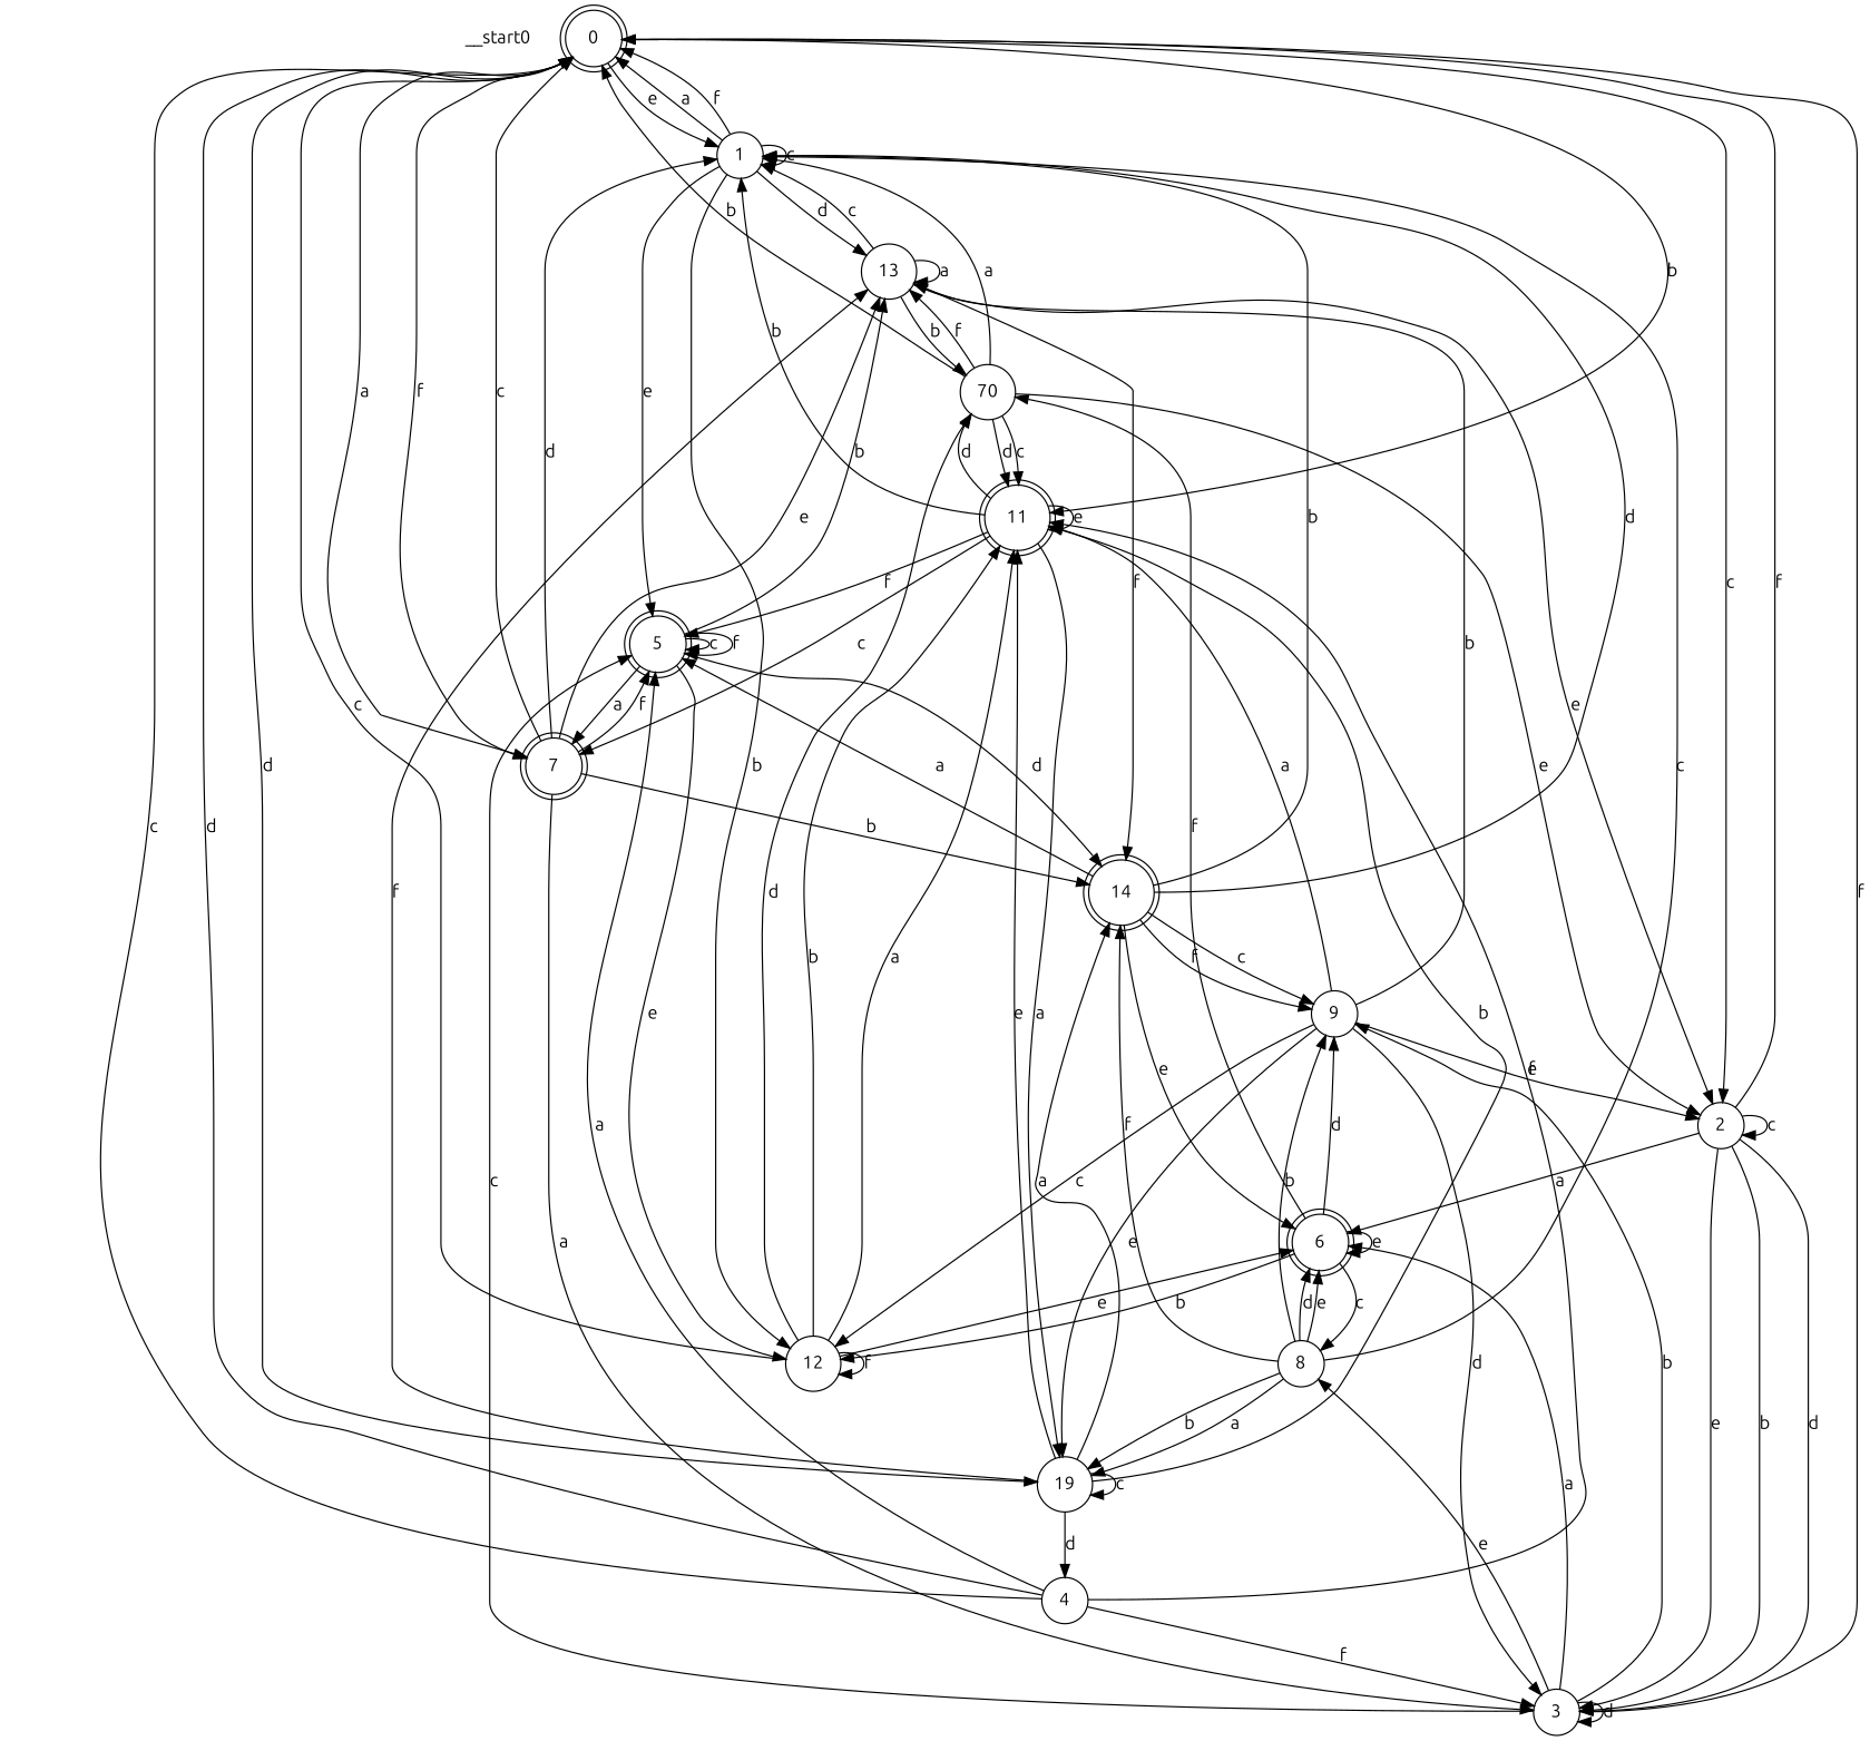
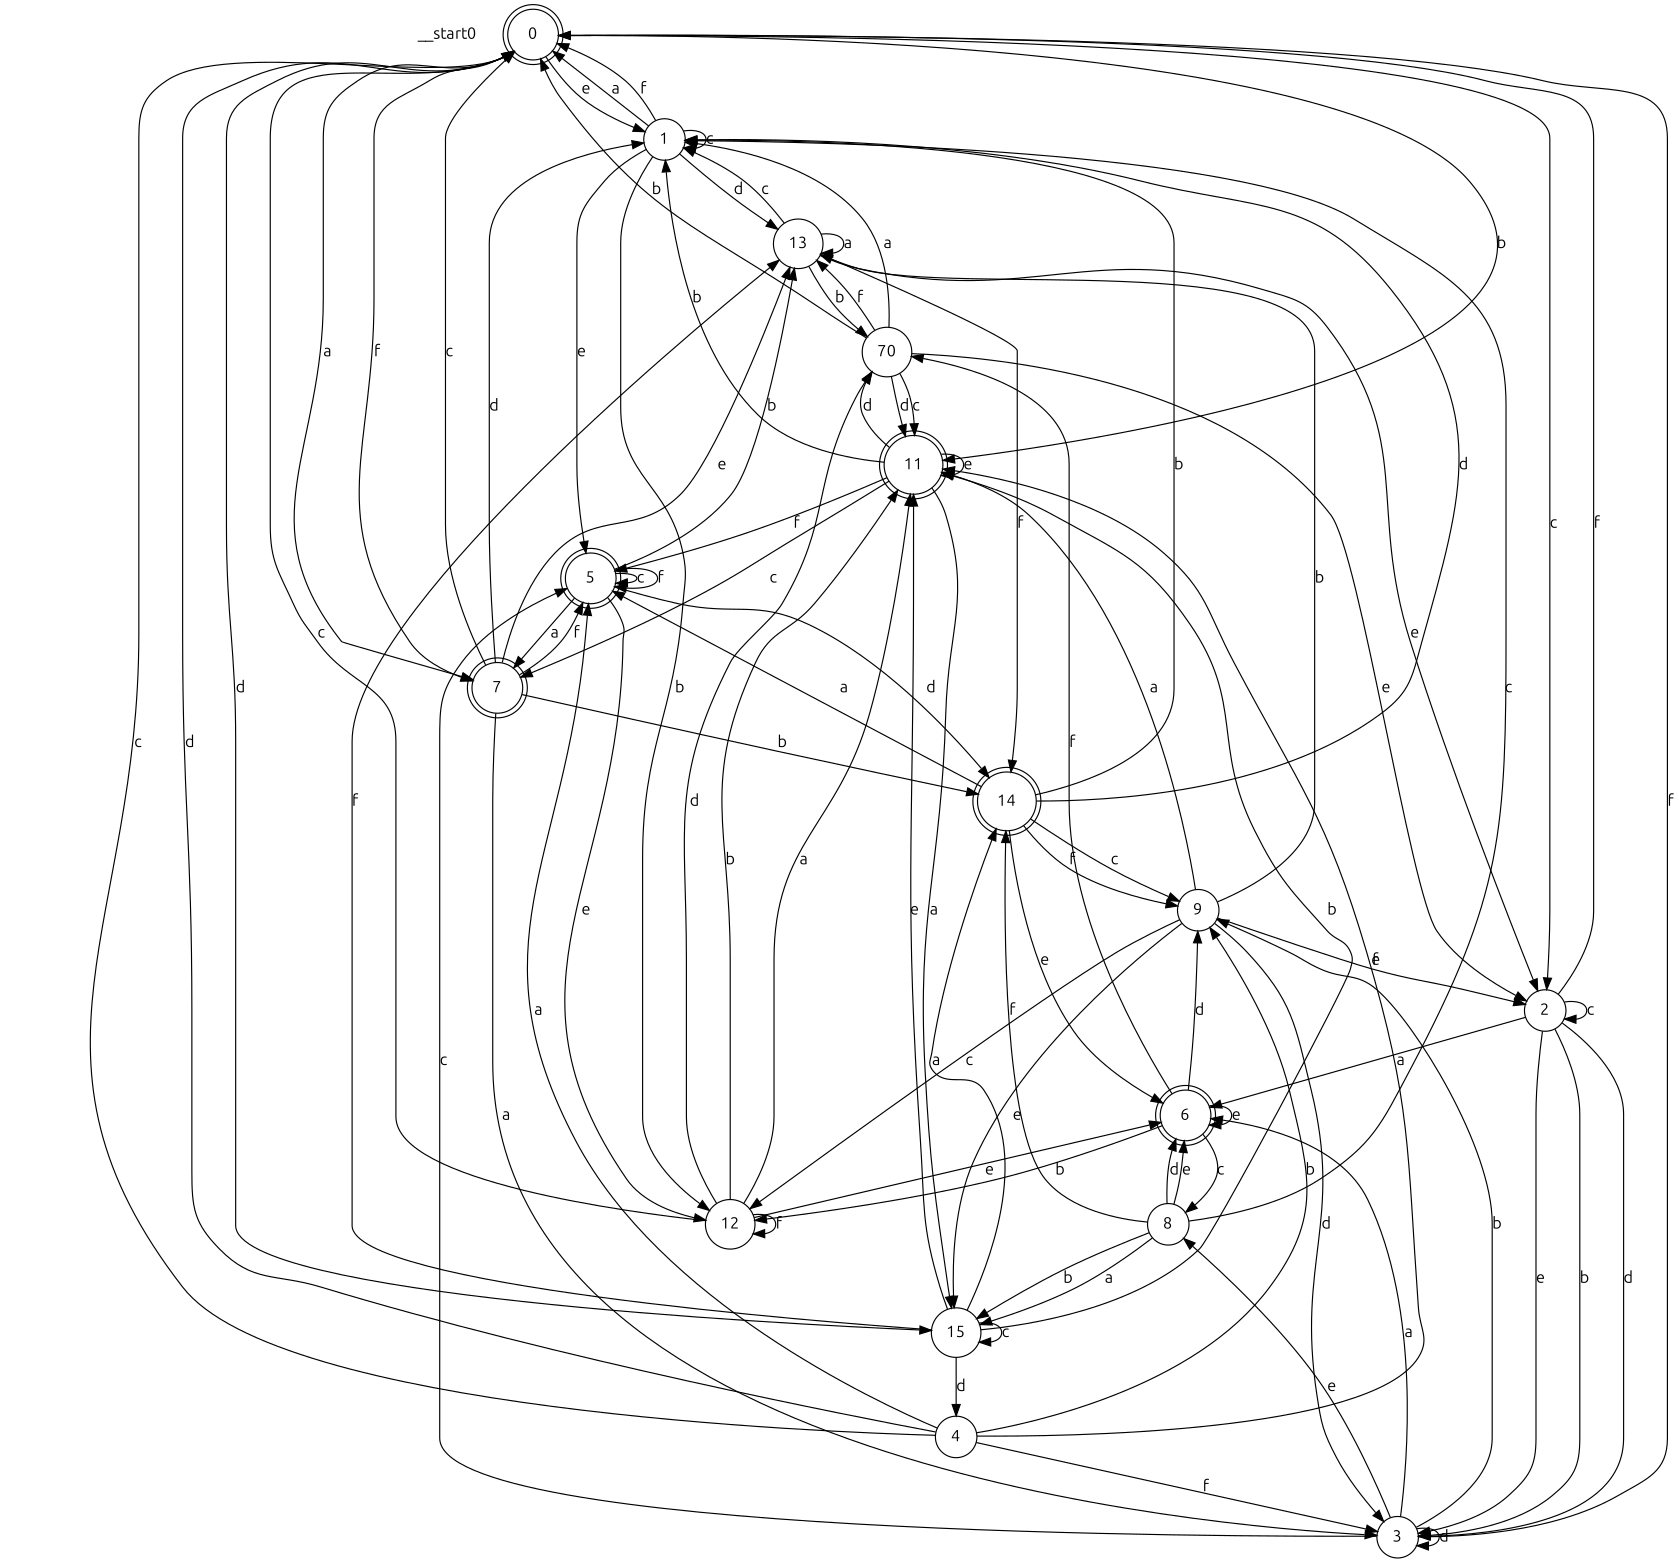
  digraph {
    fontname=Ubuntu
    rankdir=TB
    node [fontname=Ubuntu shape=circle color=black fillcolor=white style=filled]
    edge [fontname=Ubuntu]
    __start0 [shape=none color="" fillcolor="" style=""]
    n2 [label=0 shape=doublecircle style="rounded,filled"]
    n3 [label=1]
    n4 [label=2]
    n5 [label=7 shape=doublecircle style="rounded,filled"]
    n6 [label=11 shape=doublecircle style="rounded,filled"]
-   n7 [label=19]
+   n7 [label=15]
    n8 [label=5 shape=doublecircle style="rounded,filled"]
    n9 [label=12]
    n10 [label=13]
    n11 [label=3]
    n12 [label=6 shape=doublecircle style="rounded,filled"]
    n13 [label=14 shape=doublecircle style="rounded,filled"]
    n14 [label=70]
    n15 [label=4]
    n16 [label=8]
    n17 [label=9]
    n2 -> n3 [label=e]
    n2 -> n4 [label=c]
    n2 -> n5 [label=a]
    n2 -> n5 [label=f]
    n2 -> n6 [label=b]
    n2 -> n7 [label=d]
    n3 -> n2 [label=a]
    n3 -> n2 [label=f]
    n3 -> n3 [label=c]
    n3 -> n8 [label=e]
    n3 -> n9 [label=b]
    n3 -> n10 [label=d]
    n4 -> n2 [label=f]
    n4 -> n4 [label=c]
    n4 -> n11 [label=b]
    n4 -> n11 [label=d]
    n4 -> n11 [label=e]
    n4 -> n12 [label=a]
    n5 -> n2 [label=c]
    n5 -> n3 [label=d]
    n5 -> n8 [label=f]
    n5 -> n10 [label=e]
    n5 -> n11 [label=a]
    n5 -> n13 [label=b]
    n6 -> n3 [label=b]
    n6 -> n5 [label=c]
    n6 -> n6 [label=e]
    n6 -> n7 [label=a]
    n6 -> n8 [label=f]
    n6 -> n14 [label=d]
    n7 -> n6 [label=b]
    n7 -> n6 [label=e]
    n7 -> n7 [label=c]
    n7 -> n10 [label=f]
    n7 -> n13 [label=a]
    n7 -> n15 [label=d]
    n8 -> n5 [label=a]
    n8 -> n8 [label=c]
    n8 -> n8 [label=f]
    n8 -> n9 [label=e]
    n8 -> n10 [label=b]
    n8 -> n13 [label=d]
    n9 -> n2 [label=c]
    n9 -> n6 [label=a]
    n9 -> n6 [label=b]
    n9 -> n9 [label=f]
    n9 -> n12 [label=e]
    n9 -> n14 [label=d]
    n10 -> n3 [label=c]
    n10 -> n4 [label=e]
    n10 -> n10 [label=a]
    n10 -> n13 [label=f]
    n10 -> n14 [label=b]
    n11 -> n2 [label=f]
    n11 -> n8 [label=c]
    n11 -> n11 [label=d]
    n11 -> n12 [label=a]
    n11 -> n16 [label=e]
    n11 -> n17 [label=b]
    n12 -> n9 [label=b]
    n12 -> n12 [label=e]
    n12 -> n14 [label=f]
    n12 -> n16 [label=c]
    n12 -> n17 [label=d]
    n13 -> n3 [label=b]
    n13 -> n3 [label=d]
    n13 -> n8 [label=a]
    n13 -> n12 [label=e]
    n13 -> n17 [label=c]
    n13 -> n17 [label=f]
    n14 -> n2 [label=b]
    n14 -> n3 [label=a]
    n14 -> n4 [label=e]
    n14 -> n6 [label=c]
    n14 -> n6 [label=d]
    n14 -> n10 [label=f]
    n15 -> n2 [label=c]
    n15 -> n2 [label=d]
    n15 -> n6 [label=e]
    n15 -> n8 [label=a]
    n15 -> n11 [label=f]
-   n16 -> n17 [label=b]
+   n15 -> n17 [label=b]
    n16 -> n3 [label=c]
    n16 -> n7 [label=a]
    n16 -> n7 [label=b]
    n16 -> n12 [label=d]
    n16 -> n12 [label=e]
    n16 -> n13 [label=f]
    n17 -> n4 [label=f]
    n17 -> n6 [label=a]
    n17 -> n7 [label=e]
    n17 -> n9 [label=c]
    n17 -> n10 [label=b]
    n17 -> n11 [label=d]
  }
